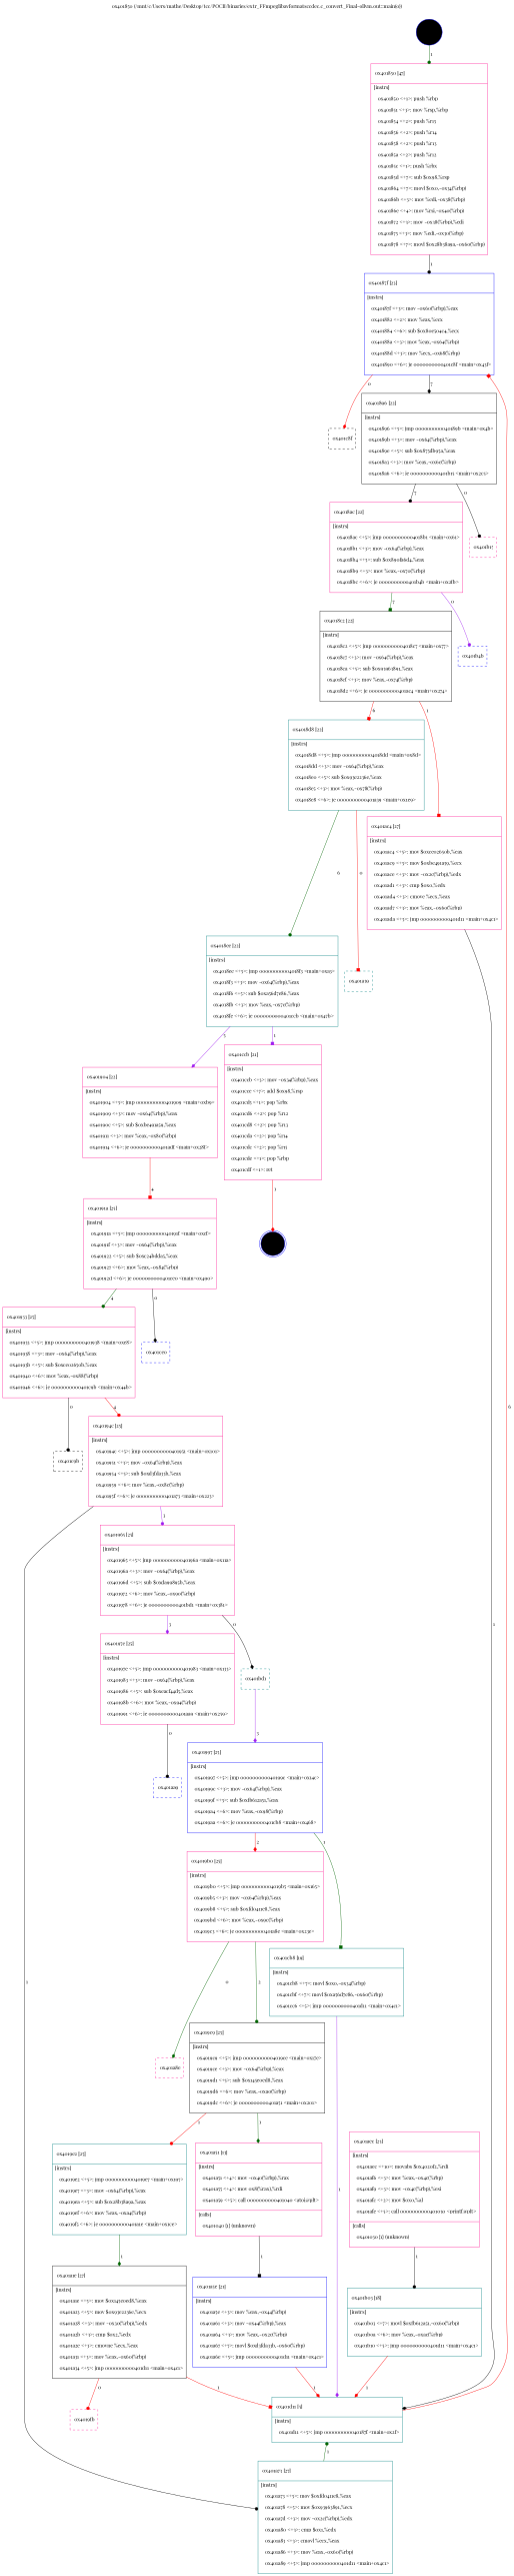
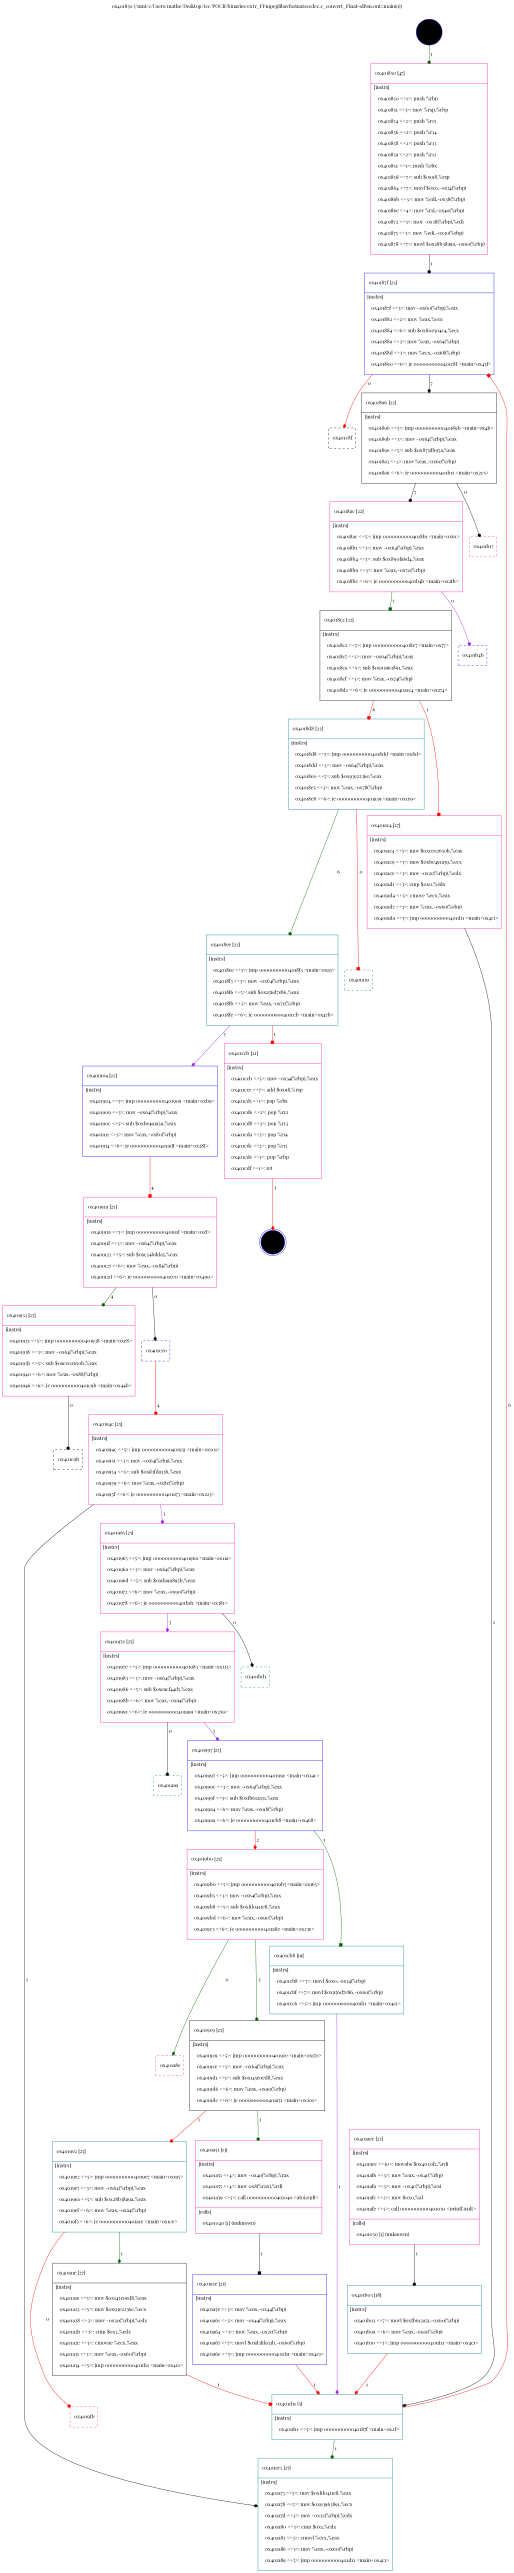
  digraph {
    fontname="Playfair Display"
    label="0x401850 (/mnt/c/Users/mathe/Desktop/tcc/POCII/binaries/extr_FFmpeglibavformatsccdec.c_convert_Final-ollvm.out::main(0))"
    labelloc=t
    node [color=deeppink fontname="Playfair Display" shape=record]
    edge [arrowhead=dot color=red fontname="Playfair Display"]
    Entry [color=blue fillcolor=black height=0.3 shape=circle style=filled width=0.3]
    n2 [label="{\n     0x401850 [47]\l\n     | [instrs]\l\n     &nbsp;&nbsp;0x401850 \<+1\>: push %rbp\l\n     &nbsp;&nbsp;0x401851 \<+3\>: mov %rsp,%rbp\l\n     &nbsp;&nbsp;0x401854 \<+2\>: push %r15\l\n     &nbsp;&nbsp;0x401856 \<+2\>: push %r14\l\n     &nbsp;&nbsp;0x401858 \<+2\>: push %r13\l\n     &nbsp;&nbsp;0x40185a \<+2\>: push %r12\l\n     &nbsp;&nbsp;0x40185c \<+1\>: push %rbx\l\n     &nbsp;&nbsp;0x40185d \<+7\>: sub $0x98,%rsp\l\n     &nbsp;&nbsp;0x401864 \<+7\>: movl $0x0,-0x34(%rbp)\l\n     &nbsp;&nbsp;0x40186b \<+3\>: mov %edi,-0x38(%rbp)\l\n     &nbsp;&nbsp;0x40186e \<+4\>: mov %rsi,-0x40(%rbp)\l\n     &nbsp;&nbsp;0x401872 \<+3\>: mov -0x38(%rbp),%edi\l\n     &nbsp;&nbsp;0x401875 \<+3\>: mov %edi,-0x30(%rbp)\l\n     &nbsp;&nbsp;0x401878 \<+7\>: movl $0x28b38a9a,-0x60(%rbp)\l\n  }"]
    n3 [color=blue label="{\n     0x40187f [23]\l\n     | [instrs]\l\n     &nbsp;&nbsp;0x40187f \<+3\>: mov -0x60(%rbp),%eax\l\n     &nbsp;&nbsp;0x401882 \<+2\>: mov %eax,%ecx\l\n     &nbsp;&nbsp;0x401884 \<+6\>: sub $0x80e504c4,%ecx\l\n     &nbsp;&nbsp;0x40188a \<+3\>: mov %eax,-0x64(%rbp)\l\n     &nbsp;&nbsp;0x40188d \<+3\>: mov %ecx,-0x68(%rbp)\l\n     &nbsp;&nbsp;0x401890 \<+6\>: je 0000000000401c8f \<main+0x43f\>\l\n  }"]
    n4 [color=black label="{\n     0x401c8f\l\n  }" style=dashed]
    n5 [color=black label="{\n     0x401896 [22]\l\n     | [instrs]\l\n     &nbsp;&nbsp;0x401896 \<+5\>: jmp 000000000040189b \<main+0x4b\>\l\n     &nbsp;&nbsp;0x40189b \<+3\>: mov -0x64(%rbp),%eax\l\n     &nbsp;&nbsp;0x40189e \<+5\>: sub $0x875db95a,%eax\l\n     &nbsp;&nbsp;0x4018a3 \<+3\>: mov %eax,-0x6c(%rbp)\l\n     &nbsp;&nbsp;0x4018a6 \<+6\>: je 0000000000401b15 \<main+0x2c5\>\l\n  }"]
    n6 [label="{\n     0x401b15\l\n  }" style=dashed]
    n7 [label="{\n     0x4018ac [22]\l\n     | [instrs]\l\n     &nbsp;&nbsp;0x4018ac \<+5\>: jmp 00000000004018b1 \<main+0x61\>\l\n     &nbsp;&nbsp;0x4018b1 \<+3\>: mov -0x64(%rbp),%eax\l\n     &nbsp;&nbsp;0x4018b4 \<+5\>: sub $0x890fa6d4,%eax\l\n     &nbsp;&nbsp;0x4018b9 \<+3\>: mov %eax,-0x70(%rbp)\l\n     &nbsp;&nbsp;0x4018bc \<+6\>: je 0000000000401b4b \<main+0x2fb\>\l\n  }"]
    n8 [color=blue label="{\n     0x401b4b\l\n  }" style=dashed]
    n9 [color=black label="{\n     0x4018c2 [22]\l\n     | [instrs]\l\n     &nbsp;&nbsp;0x4018c2 \<+5\>: jmp 00000000004018c7 \<main+0x77\>\l\n     &nbsp;&nbsp;0x4018c7 \<+3\>: mov -0x64(%rbp),%eax\l\n     &nbsp;&nbsp;0x4018ca \<+5\>: sub $0x93963891,%eax\l\n     &nbsp;&nbsp;0x4018cf \<+3\>: mov %eax,-0x74(%rbp)\l\n     &nbsp;&nbsp;0x4018d2 \<+6\>: je 0000000000401ac4 \<main+0x274\>\l\n  }"]
    Exit [color=blue fillcolor=black height=0.3 peripheries=2 shape=circle style=filled width=0.3]
    n11 [label="{\n     0x401ac4 [27]\l\n     | [instrs]\l\n     &nbsp;&nbsp;0x401ac4 \<+5\>: mov $0xce02650b,%eax\l\n     &nbsp;&nbsp;0x401ac9 \<+5\>: mov $0xbe491a59,%ecx\l\n     &nbsp;&nbsp;0x401ace \<+3\>: mov -0x2c(%rbp),%edx\l\n     &nbsp;&nbsp;0x401ad1 \<+3\>: cmp $0x0,%edx\l\n     &nbsp;&nbsp;0x401ad4 \<+3\>: cmove %ecx,%eax\l\n     &nbsp;&nbsp;0x401ad7 \<+3\>: mov %eax,-0x60(%rbp)\l\n     &nbsp;&nbsp;0x401ada \<+5\>: jmp 0000000000401d11 \<main+0x4c1\>\l\n  }"]
    n12 [color=teal label="{\n     0x4018d8 [22]\l\n     | [instrs]\l\n     &nbsp;&nbsp;0x4018d8 \<+5\>: jmp 00000000004018dd \<main+0x8d\>\l\n     &nbsp;&nbsp;0x4018dd \<+3\>: mov -0x64(%rbp),%eax\l\n     &nbsp;&nbsp;0x4018e0 \<+5\>: sub $0x93e2236e,%eax\l\n     &nbsp;&nbsp;0x4018e5 \<+3\>: mov %eax,-0x78(%rbp)\l\n     &nbsp;&nbsp;0x4018e8 \<+6\>: je 0000000000401a39 \<main+0x1e9\>\l\n  }"]
    n13 [color=teal label="{\n     0x401b03 [18]\l\n     | [instrs]\l\n     &nbsp;&nbsp;0x401b03 \<+7\>: movl $0xfb612a51,-0x60(%rbp)\l\n     &nbsp;&nbsp;0x401b0a \<+6\>: mov %eax,-0xac(%rbp)\l\n     &nbsp;&nbsp;0x401b10 \<+5\>: jmp 0000000000401d11 \<main+0x4c1\>\l\n  }"]
    n14 [color=teal label="{\n     0x401d11 [5]\l\n     | [instrs]\l\n     &nbsp;&nbsp;0x401d11 \<+5\>: jmp 000000000040187f \<main+0x2f\>\l\n  }"]
    n15 [color=teal label="{\n     0x401a39\l\n  }" style=dashed]
    n16 [color=teal label="{\n     0x4018ee [22]\l\n     | [instrs]\l\n     &nbsp;&nbsp;0x4018ee \<+5\>: jmp 00000000004018f3 \<main+0xa3\>\l\n     &nbsp;&nbsp;0x4018f3 \<+3\>: mov -0x64(%rbp),%eax\l\n     &nbsp;&nbsp;0x4018f6 \<+5\>: sub $0xa56d7e86,%eax\l\n     &nbsp;&nbsp;0x4018fb \<+3\>: mov %eax,-0x7c(%rbp)\l\n     &nbsp;&nbsp;0x4018fe \<+6\>: je 0000000000401ccb \<main+0x47b\>\l\n  }"]
    n17 [label="{\n     0x401aec [23]\l\n     | [instrs]\l\n     &nbsp;&nbsp;0x401aec \<+10\>: movabs $0x4020f2,%rdi\l\n     &nbsp;&nbsp;0x401af6 \<+3\>: mov %eax,-0x4c(%rbp)\l\n     &nbsp;&nbsp;0x401af9 \<+3\>: mov -0x4c(%rbp),%esi\l\n     &nbsp;&nbsp;0x401afc \<+2\>: mov $0x0,%al\l\n     &nbsp;&nbsp;0x401afe \<+5\>: call 0000000000401030 \<printf@plt\>\l\n     | [calls]\l\n     &nbsp;&nbsp;0x401030 \{1\} (unknown)\l\n  }"]
    n18 [label="{\n     0x401ccb [21]\l\n     | [instrs]\l\n     &nbsp;&nbsp;0x401ccb \<+3\>: mov -0x34(%rbp),%eax\l\n     &nbsp;&nbsp;0x401cce \<+7\>: add $0x98,%rsp\l\n     &nbsp;&nbsp;0x401cd5 \<+1\>: pop %rbx\l\n     &nbsp;&nbsp;0x401cd6 \<+2\>: pop %r12\l\n     &nbsp;&nbsp;0x401cd8 \<+2\>: pop %r13\l\n     &nbsp;&nbsp;0x401cda \<+2\>: pop %r14\l\n     &nbsp;&nbsp;0x401cdc \<+2\>: pop %r15\l\n     &nbsp;&nbsp;0x401cde \<+1\>: pop %rbp\l\n     &nbsp;&nbsp;0x401cdf \<+1\>: ret\l\n  }"]
-   n19 [label="{\n     0x401904 [22]\l\n     | [instrs]\l\n     &nbsp;&nbsp;0x401904 \<+5\>: jmp 0000000000401909 \<main+0xb9\>\l\n     &nbsp;&nbsp;0x401909 \<+3\>: mov -0x64(%rbp),%eax\l\n     &nbsp;&nbsp;0x40190c \<+5\>: sub $0xbe491a59,%eax\l\n     &nbsp;&nbsp;0x401911 \<+3\>: mov %eax,-0x80(%rbp)\l\n     &nbsp;&nbsp;0x401914 \<+6\>: je 0000000000401adf \<main+0x28f\>\l\n  }"]
+   n19 [color=blue label="{\n     0x401904 [22]\l\n     | [instrs]\l\n     &nbsp;&nbsp;0x401904 \<+5\>: jmp 0000000000401909 \<main+0xb9\>\l\n     &nbsp;&nbsp;0x401909 \<+3\>: mov -0x64(%rbp),%eax\l\n     &nbsp;&nbsp;0x40190c \<+5\>: sub $0xbe491a59,%eax\l\n     &nbsp;&nbsp;0x401911 \<+3\>: mov %eax,-0x80(%rbp)\l\n     &nbsp;&nbsp;0x401914 \<+6\>: je 0000000000401adf \<main+0x28f\>\l\n  }"]
    n20 [color=blue label="{\n     0x401a5e [21]\l\n     | [instrs]\l\n     &nbsp;&nbsp;0x401a5e \<+3\>: mov %eax,-0x44(%rbp)\l\n     &nbsp;&nbsp;0x401a61 \<+3\>: mov -0x44(%rbp),%eax\l\n     &nbsp;&nbsp;0x401a64 \<+3\>: mov %eax,-0x2c(%rbp)\l\n     &nbsp;&nbsp;0x401a67 \<+7\>: movl $0xd3fda33b,-0x60(%rbp)\l\n     &nbsp;&nbsp;0x401a6e \<+5\>: jmp 0000000000401d11 \<main+0x4c1\>\l\n  }"]
    n21 [label="{\n     0x40191a [25]\l\n     | [instrs]\l\n     &nbsp;&nbsp;0x40191a \<+5\>: jmp 000000000040191f \<main+0xcf\>\l\n     &nbsp;&nbsp;0x40191f \<+3\>: mov -0x64(%rbp),%eax\l\n     &nbsp;&nbsp;0x401922 \<+5\>: sub $0xc24bdda5,%eax\l\n     &nbsp;&nbsp;0x401927 \<+6\>: mov %eax,-0x84(%rbp)\l\n     &nbsp;&nbsp;0x40192d \<+6\>: je 0000000000401ce0 \<main+0x490\>\l\n  }"]
    n22 [color=blue label="{\n     0x401ce0\l\n  }" style=dashed]
    n23 [label="{\n     0x401933 [25]\l\n     | [instrs]\l\n     &nbsp;&nbsp;0x401933 \<+5\>: jmp 0000000000401938 \<main+0xe8\>\l\n     &nbsp;&nbsp;0x401938 \<+3\>: mov -0x64(%rbp),%eax\l\n     &nbsp;&nbsp;0x40193b \<+5\>: sub $0xce02650b,%eax\l\n     &nbsp;&nbsp;0x401940 \<+6\>: mov %eax,-0x88(%rbp)\l\n     &nbsp;&nbsp;0x401946 \<+6\>: je 0000000000401c9b \<main+0x44b\>\l\n  }"]
    n24 [color=black label="{\n     0x401c9b\l\n  }" style=dashed]
    n25 [label="{\n     0x40194c [25]\l\n     | [instrs]\l\n     &nbsp;&nbsp;0x40194c \<+5\>: jmp 0000000000401951 \<main+0x101\>\l\n     &nbsp;&nbsp;0x401951 \<+3\>: mov -0x64(%rbp),%eax\l\n     &nbsp;&nbsp;0x401954 \<+5\>: sub $0xd3fda33b,%eax\l\n     &nbsp;&nbsp;0x401959 \<+6\>: mov %eax,-0x8c(%rbp)\l\n     &nbsp;&nbsp;0x40195f \<+6\>: je 0000000000401a73 \<main+0x223\>\l\n  }"]
    n26 [label="{\n     0x4019fb\l\n  }" style=dashed]
    n27 [color=teal label="{\n     0x401a73 [27]\l\n     | [instrs]\l\n     &nbsp;&nbsp;0x401a73 \<+5\>: mov $0xfd0411e8,%eax\l\n     &nbsp;&nbsp;0x401a78 \<+5\>: mov $0x93963891,%ecx\l\n     &nbsp;&nbsp;0x401a7d \<+3\>: mov -0x2c(%rbp),%edx\l\n     &nbsp;&nbsp;0x401a80 \<+3\>: cmp $0x1,%edx\l\n     &nbsp;&nbsp;0x401a83 \<+3\>: cmovl %ecx,%eax\l\n     &nbsp;&nbsp;0x401a86 \<+3\>: mov %eax,-0x60(%rbp)\l\n     &nbsp;&nbsp;0x401a89 \<+5\>: jmp 0000000000401d11 \<main+0x4c1\>\l\n  }"]
    n28 [label="{\n     0x401965 [25]\l\n     | [instrs]\l\n     &nbsp;&nbsp;0x401965 \<+5\>: jmp 000000000040196a \<main+0x11a\>\l\n     &nbsp;&nbsp;0x40196a \<+3\>: mov -0x64(%rbp),%eax\l\n     &nbsp;&nbsp;0x40196d \<+5\>: sub $0xda99895b,%eax\l\n     &nbsp;&nbsp;0x401972 \<+6\>: mov %eax,-0x90(%rbp)\l\n     &nbsp;&nbsp;0x401978 \<+6\>: je 0000000000401bd1 \<main+0x381\>\l\n  }"]
    n29 [color=black label="{\n     0x401a1e [27]\l\n     | [instrs]\l\n     &nbsp;&nbsp;0x401a1e \<+5\>: mov $0x145e0ed8,%eax\l\n     &nbsp;&nbsp;0x401a23 \<+5\>: mov $0x93e2236e,%ecx\l\n     &nbsp;&nbsp;0x401a28 \<+3\>: mov -0x30(%rbp),%edx\l\n     &nbsp;&nbsp;0x401a2b \<+3\>: cmp $0x2,%edx\l\n     &nbsp;&nbsp;0x401a2e \<+3\>: cmovne %ecx,%eax\l\n     &nbsp;&nbsp;0x401a31 \<+3\>: mov %eax,-0x60(%rbp)\l\n     &nbsp;&nbsp;0x401a34 \<+5\>: jmp 0000000000401d11 \<main+0x4c1\>\l\n  }"]
    n30 [color=teal label="{\n     0x401bd1\l\n  }" style=dashed]
    n31 [label="{\n     0x40197e [25]\l\n     | [instrs]\l\n     &nbsp;&nbsp;0x40197e \<+5\>: jmp 0000000000401983 \<main+0x133\>\l\n     &nbsp;&nbsp;0x401983 \<+3\>: mov -0x64(%rbp),%eax\l\n     &nbsp;&nbsp;0x401986 \<+5\>: sub $0xeacf44d5,%eax\l\n     &nbsp;&nbsp;0x40198b \<+6\>: mov %eax,-0x94(%rbp)\l\n     &nbsp;&nbsp;0x401991 \<+6\>: je 0000000000401aa9 \<main+0x259\>\l\n  }"]
    n32 [color=teal label="{\n     0x4019e2 [25]\l\n     | [instrs]\l\n     &nbsp;&nbsp;0x4019e2 \<+5\>: jmp 00000000004019e7 \<main+0x197\>\l\n     &nbsp;&nbsp;0x4019e7 \<+3\>: mov -0x64(%rbp),%eax\l\n     &nbsp;&nbsp;0x4019ea \<+5\>: sub $0x28b38a9a,%eax\l\n     &nbsp;&nbsp;0x4019ef \<+6\>: mov %eax,-0xa4(%rbp)\l\n     &nbsp;&nbsp;0x4019f5 \<+6\>: je 0000000000401a1e \<main+0x1ce\>\l\n  }"]
-   n33 [color=blue label="{\n     0x401aa9\l\n  }" style=dashed]
+   n33 [color=teal label="{\n     0x401aa9\l\n  }" style=dashed]
    n34 [color=blue label="{\n     0x401997 [25]\l\n     | [instrs]\l\n     &nbsp;&nbsp;0x401997 \<+5\>: jmp 000000000040199c \<main+0x14c\>\l\n     &nbsp;&nbsp;0x40199c \<+3\>: mov -0x64(%rbp),%eax\l\n     &nbsp;&nbsp;0x40199f \<+5\>: sub $0xfb612a51,%eax\l\n     &nbsp;&nbsp;0x4019a4 \<+6\>: mov %eax,-0x98(%rbp)\l\n     &nbsp;&nbsp;0x4019aa \<+6\>: je 0000000000401cb8 \<main+0x468\>\l\n  }"]
    n35 [label="{\n     0x401a51 [13]\l\n     | [instrs]\l\n     &nbsp;&nbsp;0x401a51 \<+4\>: mov -0x40(%rbp),%rax\l\n     &nbsp;&nbsp;0x401a55 \<+4\>: mov 0x8(%rax),%rdi\l\n     &nbsp;&nbsp;0x401a59 \<+5\>: call 0000000000401040 \<atoi@plt\>\l\n     | [calls]\l\n     &nbsp;&nbsp;0x401040 \{1\} (unknown)\l\n  }"]
    n36 [color=teal label="{\n     0x401cb8 [19]\l\n     | [instrs]\l\n     &nbsp;&nbsp;0x401cb8 \<+7\>: movl $0x0,-0x34(%rbp)\l\n     &nbsp;&nbsp;0x401cbf \<+7\>: movl $0xa56d7e86,-0x60(%rbp)\l\n     &nbsp;&nbsp;0x401cc6 \<+5\>: jmp 0000000000401d11 \<main+0x4c1\>\l\n  }"]
    n37 [label="{\n     0x4019b0 [25]\l\n     | [instrs]\l\n     &nbsp;&nbsp;0x4019b0 \<+5\>: jmp 00000000004019b5 \<main+0x165\>\l\n     &nbsp;&nbsp;0x4019b5 \<+3\>: mov -0x64(%rbp),%eax\l\n     &nbsp;&nbsp;0x4019b8 \<+5\>: sub $0xfd0411e8,%eax\l\n     &nbsp;&nbsp;0x4019bd \<+6\>: mov %eax,-0x9c(%rbp)\l\n     &nbsp;&nbsp;0x4019c3 \<+6\>: je 0000000000401a8e \<main+0x23e\>\l\n  }"]
    n38 [color=black label="{\n     0x4019c9 [25]\l\n     | [instrs]\l\n     &nbsp;&nbsp;0x4019c9 \<+5\>: jmp 00000000004019ce \<main+0x17e\>\l\n     &nbsp;&nbsp;0x4019ce \<+3\>: mov -0x64(%rbp),%eax\l\n     &nbsp;&nbsp;0x4019d1 \<+5\>: sub $0x145e0ed8,%eax\l\n     &nbsp;&nbsp;0x4019d6 \<+6\>: mov %eax,-0xa0(%rbp)\l\n     &nbsp;&nbsp;0x4019dc \<+6\>: je 0000000000401a51 \<main+0x201\>\l\n  }"]
    n39 [label="{\n     0x401a8e\l\n  }" style=dashed]
    Entry -> n2 [color=darkgreen label=" 1"]
    n2 -> n3 [color=black label=" 1"]
    n3 -> n4 [arrowhead=diamond label=" 0"]
    n3 -> n5 [arrowhead=diamond color=black label=" 7"]
    n5 -> n6 [color=black label=" 0"]
    n5 -> n7 [color=black label=" 7"]
    n7 -> n8 [color=purple label=" 0"]
    n7 -> n9 [arrowhead=box color=darkgreen label=" 7"]
    n9 -> n11 [arrowhead=box label=" 1"]
    n9 -> n12 [arrowhead=box label=" 6"]
    n11 -> n14 [arrowhead=diamond color=black label=" 1"]
    n12 -> n15 [arrowhead=box label=" 0"]
    n12 -> n16 [color=darkgreen label=" 6"]
    n13 -> n14 [arrowhead=diamond label=" 1"]
    n14 -> n3 [arrowhead=box label=" 6"]
-   n16 -> n18 [arrowhead=box color=purple label=" 1"]
+   n16 -> n18 [arrowhead=box label=" 1"]
    n16 -> n19 [arrowhead=diamond color=purple label=" 5"]
    n17 -> n13 [color=black label=" 1"]
    n18 -> Exit [arrowhead=diamond label=" 1"]
    n19 -> n21 [arrowhead=box label=" 4"]
    n20 -> n14 [arrowhead=diamond label=" 1"]
    n21 -> n22 [arrowhead=diamond color=black label=" 0"]
    n21 -> n23 [color=darkgreen label=" 4"]
    n23 -> n24 [color=black label=" 0"]
-   n23 -> n25 [label=" 4"]
-   n25 -> n27 [color=black label=" 1"]
+   n22 -> n25 [label=" 4"]
+   n25 -> n27 [arrowhead=diamond color=black label=" 1"]
    n25 -> n28 [color=purple label=" 3"]
-   n27 -> n14 [color=darkgreen label=" 1"]
+   n14 -> n27 [color=darkgreen label=" 1"]
    n28 -> n30 [arrowhead=diamond color=black label=" 0"]
    n28 -> n31 [arrowhead=diamond color=purple label=" 3"]
    n29 -> n14 [arrowhead=box label=" 1"]
    n31 -> n33 [color=black label=" 0"]
-   n30 -> n34 [arrowhead=diamond color=purple label=" 3"]
-   n29 -> n26 [label=" 0"]
+   n31 -> n34 [arrowhead=diamond color=purple label=" 3"]
+   n32 -> n26 [label=" 0"]
    n32 -> n29 [arrowhead=diamond color=darkgreen label=" 1"]
    n34 -> n36 [arrowhead=box color=darkgreen label=" 1"]
    n34 -> n37 [arrowhead=diamond label=" 2"]
    n35 -> n20 [arrowhead=box color=black label=" 1"]
    n36 -> n14 [arrowhead=diamond color=purple label=" 1"]
    n37 -> n38 [color=darkgreen label=" 2"]
    n37 -> n39 [arrowhead=diamond color=darkgreen label=" 0"]
    n38 -> n32 [label=" 1"]
-   n38 -> n35 [arrowhead=diamond color=darkgreen label=" 1"]
+   n38 -> n35 [color=darkgreen label=" 1"]
  }
